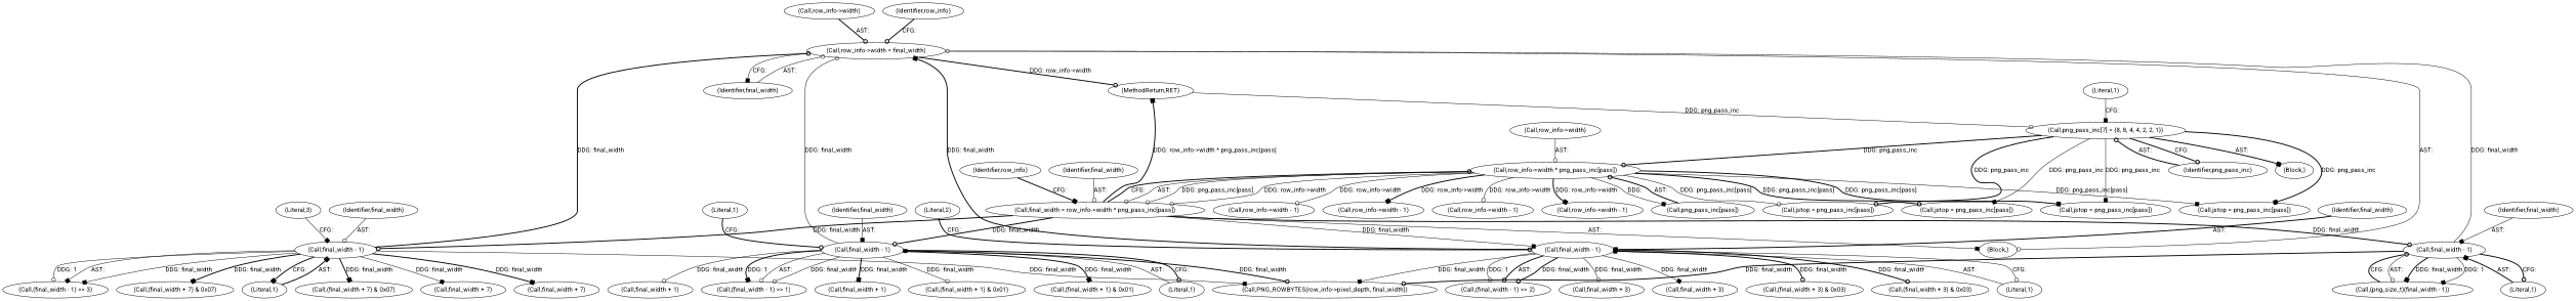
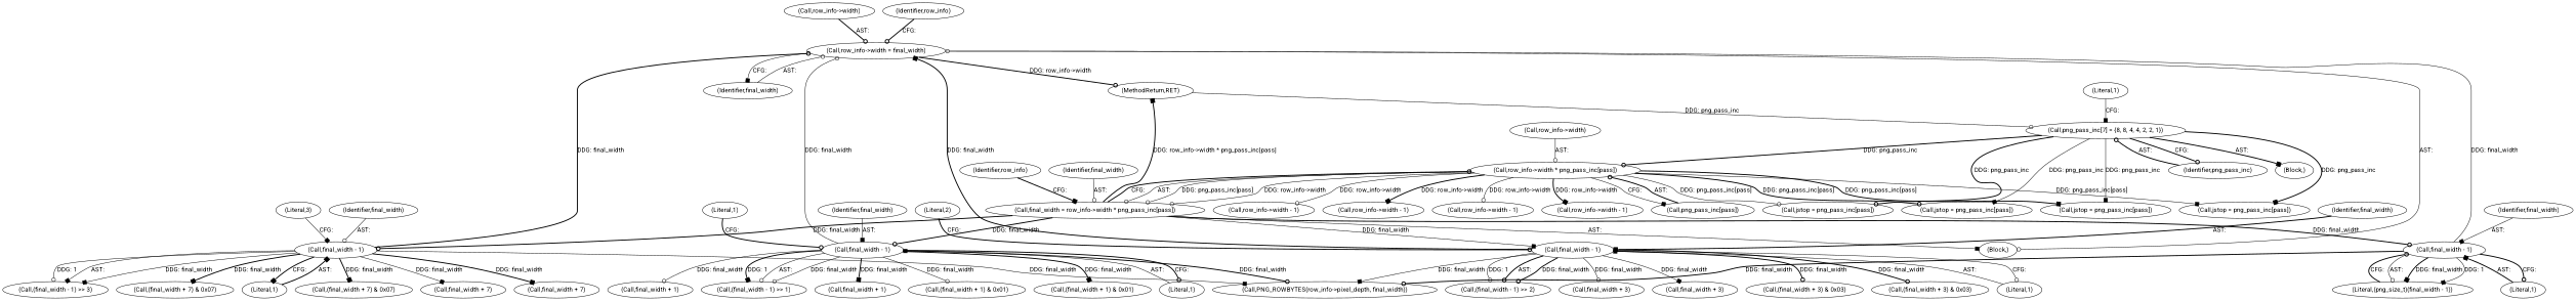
  digraph {
    fontname=Roboto
    node [fontname=Roboto]
    edge [arrowhead=odot fontname=Roboto style=bold]
    n1 [label="(Call,row_info->width = final_width)"]
    n2 [label="(Identifier,final_width)"]
    n3 [label="(MethodReturn,RET)"]
    n4 [label="(Block,)"]
    n5 [label="(Call,png_pass_inc[7] = {8, 8, 4, 4, 2, 2, 1})"]
    n6 [label="(Call,final_width - 1)"]
    n7 [label="(Literal,1)"]
    n8 [label="(Call,PNG_ROWBYTES(row_info->pixel_depth, final_width))"]
-   n9 [label="(Call,(png_size_t)(final_width - 1))"]
+   n9 [label="(Literal,(png_size_t)(final_width - 1))"]
    n10 [label="(Call,final_width = row_info->width * png_pass_inc[pass])"]
    n11 [label="(Call,row_info->width * png_pass_inc[pass])"]
    n12 [label="(Call,final_width - 1)"]
    n13 [label="(Call,final_width - 1)"]
    n14 [label="(Call,final_width - 1)"]
    n15 [label="(Call,row_info->width - 1)"]
    n16 [label="(Call,jstop = png_pass_inc[pass])"]
    n17 [label="(Call,row_info->width - 1)"]
    n18 [label="(Call,jstop = png_pass_inc[pass])"]
    n19 [label="(Call,row_info->width - 1)"]
    n20 [label="(Call,jstop = png_pass_inc[pass])"]
    n21 [label="(Call,png_pass_inc[pass])"]
    n22 [label="(Call,row_info->width - 1)"]
    n23 [label="(Call,jstop = png_pass_inc[pass])"]
    n24 [label="(Call,(final_width - 1) >> 3)"]
    n25 [label="(Call,(final_width + 7) & 0x07)"]
    n26 [label="(Literal,1)"]
    n27 [label="(Call,(final_width + 7) & 0x07)"]
    n28 [label="(Call,final_width + 7)"]
    n29 [label="(Call,final_width + 7)"]
    n30 [label="(Call,(final_width + 1) & 0x01)"]
    n31 [label="(Call,(final_width - 1) >> 1)"]
    n32 [label="(Literal,1)"]
    n33 [label="(Call,final_width + 1)"]
    n34 [label="(Call,final_width + 1)"]
    n35 [label="(Call,(final_width + 1) & 0x01)"]
    n36 [label="(Literal,1)"]
    n37 [label="(Call,final_width + 3)"]
    n38 [label="(Call,(final_width + 3) & 0x03)"]
    n39 [label="(Call,(final_width + 3) & 0x03)"]
    n40 [label="(Call,(final_width - 1) >> 2)"]
    n41 [label="(Call,final_width + 3)"]
    n42 [label="(Identifier,png_pass_inc)"]
    n43 [label="(Block,)"]
    n44 [label="(Identifier,final_width)"]
    n45 [label="(Literal,1)"]
    n46 [label="(Call,row_info->width)"]
    n47 [label="(Identifier,final_width)"]
    n48 [label="(Literal,3)"]
    n49 [label="(Call,row_info->width)"]
    n50 [label="(Literal,1)"]
    n51 [label="(Identifier,final_width)"]
    n52 [label="(Identifier,row_info)"]
    n53 [label="(Identifier,final_width)"]
    n54 [label="(Identifier,row_info)"]
    n55 [label="(Identifier,final_width)"]
    n56 [label="(Literal,2)"]
    n1 -> n2 [arrowhead=box label="CFG: " style=solid]
    n1 -> n3 [label="DDG: row_info->width"]
    n1 -> n4 [label="AST: " style=solid]
    n2 -> n1 [label="AST: " style=solid]
    n3 -> n5 [label="DDG: png_pass_inc" style=solid]
    n5 -> n11 [label="DDG: png_pass_inc"]
    n5 -> n16 [arrowhead=box label="DDG: png_pass_inc" style=solid]
    n5 -> n18 [arrowhead=box label="DDG: png_pass_inc"]
    n5 -> n20 [arrowhead=box label="DDG: png_pass_inc" style=solid]
    n5 -> n23 [label="DDG: png_pass_inc"]
    n5 -> n42 [label="CFG: "]
    n5 -> n43 [arrowhead=box label="AST: "]
    n6 -> n1 [label="DDG: final_width" style=solid]
    n6 -> n7 [label="CFG: "]
    n6 -> n8 [label="DDG: final_width"]
    n6 -> n9 [label="AST: " style=solid]
    n6 -> n9 [arrowhead=box label="DDG: final_width"]
    n6 -> n9 [arrowhead=box label="DDG: 1" style=solid]
    n7 -> n6 [arrowhead=box label="AST: "]
    n9 -> n6 [label="CFG: "]
    n10 -> n3 [arrowhead=box label="DDG: row_info->width * png_pass_inc[pass]"]
    n10 -> n4 [arrowhead=box label="AST: " style=solid]
    n10 -> n6 [label="DDG: final_width"]
    n10 -> n11 [label="CFG: "]
    n10 -> n12 [label="DDG: final_width"]
    n10 -> n13 [label="DDG: final_width"]
    n10 -> n14 [arrowhead=box label="DDG: final_width" style=solid]
    n11 -> n10 [label="AST: " style=solid]
    n11 -> n10 [label="DDG: row_info->width" style=solid]
    n11 -> n10 [label="DDG: png_pass_inc[pass]" style=solid]
    n11 -> n15 [arrowhead=box label="DDG: row_info->width"]
    n11 -> n16 [label="DDG: png_pass_inc[pass]"]
    n11 -> n17 [label="DDG: row_info->width" style=solid]
    n11 -> n18 [arrowhead=box label="DDG: png_pass_inc[pass]" style=solid]
    n11 -> n19 [arrowhead=box label="DDG: row_info->width"]
    n11 -> n20 [arrowhead=box label="DDG: png_pass_inc[pass]"]
-   n11 -> n21 [arrowhead=box label="DDG: " style=solid]
+   n11 -> n21 [arrowhead=box label="CFG: " style=solid]
    n11 -> n22 [label="DDG: row_info->width" style=solid]
    n11 -> n23 [label="DDG: png_pass_inc[pass]" style=solid]
    n12 -> n1 [label="DDG: final_width"]
    n12 -> n8 [arrowhead=box label="DDG: final_width" style=solid]
    n12 -> n24 [arrowhead=box label="AST: " style=solid]
    n12 -> n24 [arrowhead=box label="DDG: final_width" style=solid]
    n12 -> n24 [label="DDG: 1" style=solid]
    n12 -> n25 [arrowhead=box label="DDG: final_width"]
    n12 -> n26 [arrowhead=box label="CFG: "]
    n12 -> n27 [arrowhead=box label="DDG: final_width"]
    n12 -> n28 [arrowhead=box label="DDG: final_width" style=solid]
    n12 -> n29 [arrowhead=box label="DDG: final_width"]
    n13 -> n1 [label="DDG: final_width" style=solid]
    n13 -> n8 [label="DDG: final_width"]
    n13 -> n30 [arrowhead=box label="DDG: final_width"]
    n13 -> n31 [label="AST: " style=solid]
    n13 -> n31 [label="DDG: final_width" style=solid]
    n13 -> n31 [arrowhead=box label="DDG: 1"]
    n13 -> n32 [label="CFG: "]
    n13 -> n33 [label="DDG: final_width" style=solid]
    n13 -> n34 [arrowhead=box label="DDG: final_width"]
    n13 -> n35 [label="DDG: final_width" style=solid]
    n14 -> n1 [arrowhead=box label="DDG: final_width"]
    n14 -> n8 [arrowhead=box label="DDG: final_width" style=solid]
    n14 -> n36 [label="CFG: " style=solid]
    n14 -> n37 [arrowhead=box label="DDG: final_width" style=solid]
    n14 -> n38 [label="DDG: final_width"]
    n14 -> n39 [label="DDG: final_width"]
    n14 -> n40 [label="AST: "]
    n14 -> n40 [label="DDG: final_width"]
    n14 -> n40 [label="DDG: 1" style=solid]
    n14 -> n41 [label="DDG: final_width" style=solid]
    n21 -> n11 [label="AST: "]
    n26 -> n12 [arrowhead=box label="AST: "]
    n32 -> n13 [arrowhead=box label="AST: " style=solid]
    n36 -> n14 [arrowhead=box label="AST: " style=solid]
    n42 -> n5 [label="AST: "]
    n44 -> n12 [label="AST: " style=solid]
    n45 -> n5 [arrowhead=box label="CFG: " style=solid]
    n46 -> n11 [label="AST: " style=solid]
    n47 -> n6 [arrowhead=box label="AST: " style=solid]
    n48 -> n12 [arrowhead=box label="CFG: " style=solid]
    n49 -> n1 [label="AST: "]
    n50 -> n13 [label="CFG: "]
    n51 -> n10 [label="AST: " style=solid]
    n52 -> n1 [label="CFG: "]
    n53 -> n13 [arrowhead=box label="AST: " style=solid]
    n54 -> n10 [arrowhead=box label="CFG: "]
    n55 -> n14 [arrowhead=box label="AST: "]
    n56 -> n14 [label="CFG: "]
  }
